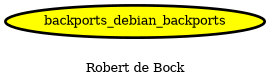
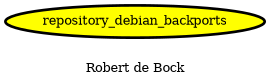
  digraph {
    label="Robert de Bock"
-   repository_debian_backports [fillcolor=yellow penwidth=3 style=filled label=backports_debian_backports]
+   repository_debian_backports [fillcolor=yellow penwidth=3 style=filled]
  }
